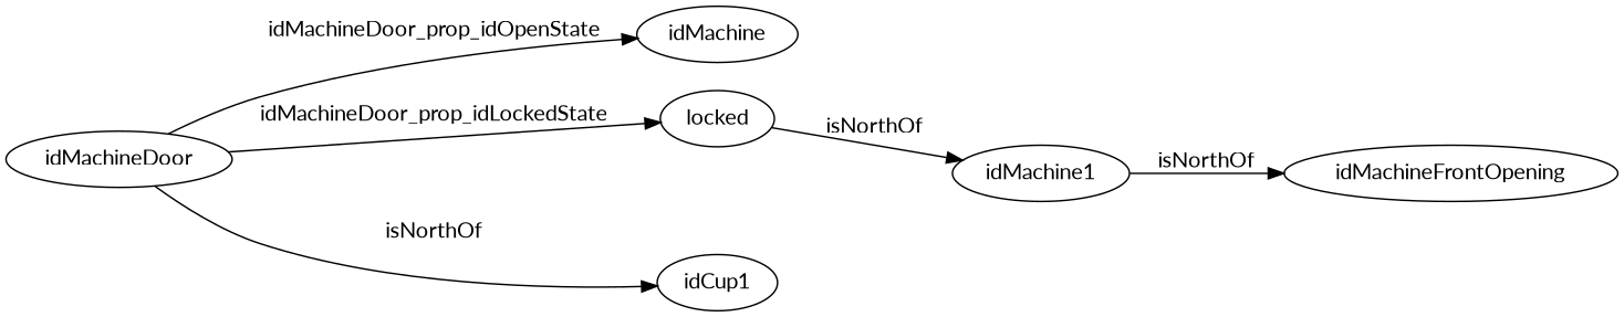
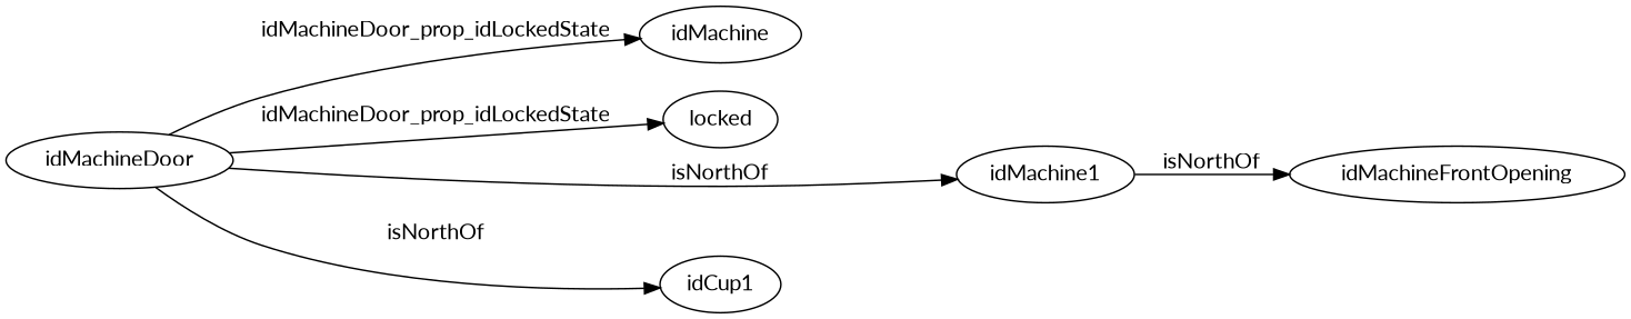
  strict digraph {
    fontname=Lato
    rankdir=LR
    node [fontname=Lato node_type=entity_node]
    edge [edge_type=relationship fontname=Lato]
    n1 [label=idMachine node_type=property_node]
    idMachineDoor
    locked [node_type=property_node]
    idMachine1
    idCup1
    idMachineFrontOpening
-   idMachineDoor -> n1 [edge_type=property label=idMachineDoor_prop_idOpenState]
+   idMachineDoor -> n1 [edge_type=property label=idMachineDoor_prop_idLockedState]
    idMachineDoor -> locked [edge_type=property label=idMachineDoor_prop_idLockedState]
-   locked -> idMachine1 [label=isNorthOf]
+   idMachineDoor -> idMachine1 [label=isNorthOf]
    idMachineDoor -> idCup1 [label=isNorthOf]
    idMachine1 -> idMachineFrontOpening [label=isNorthOf]
  }
